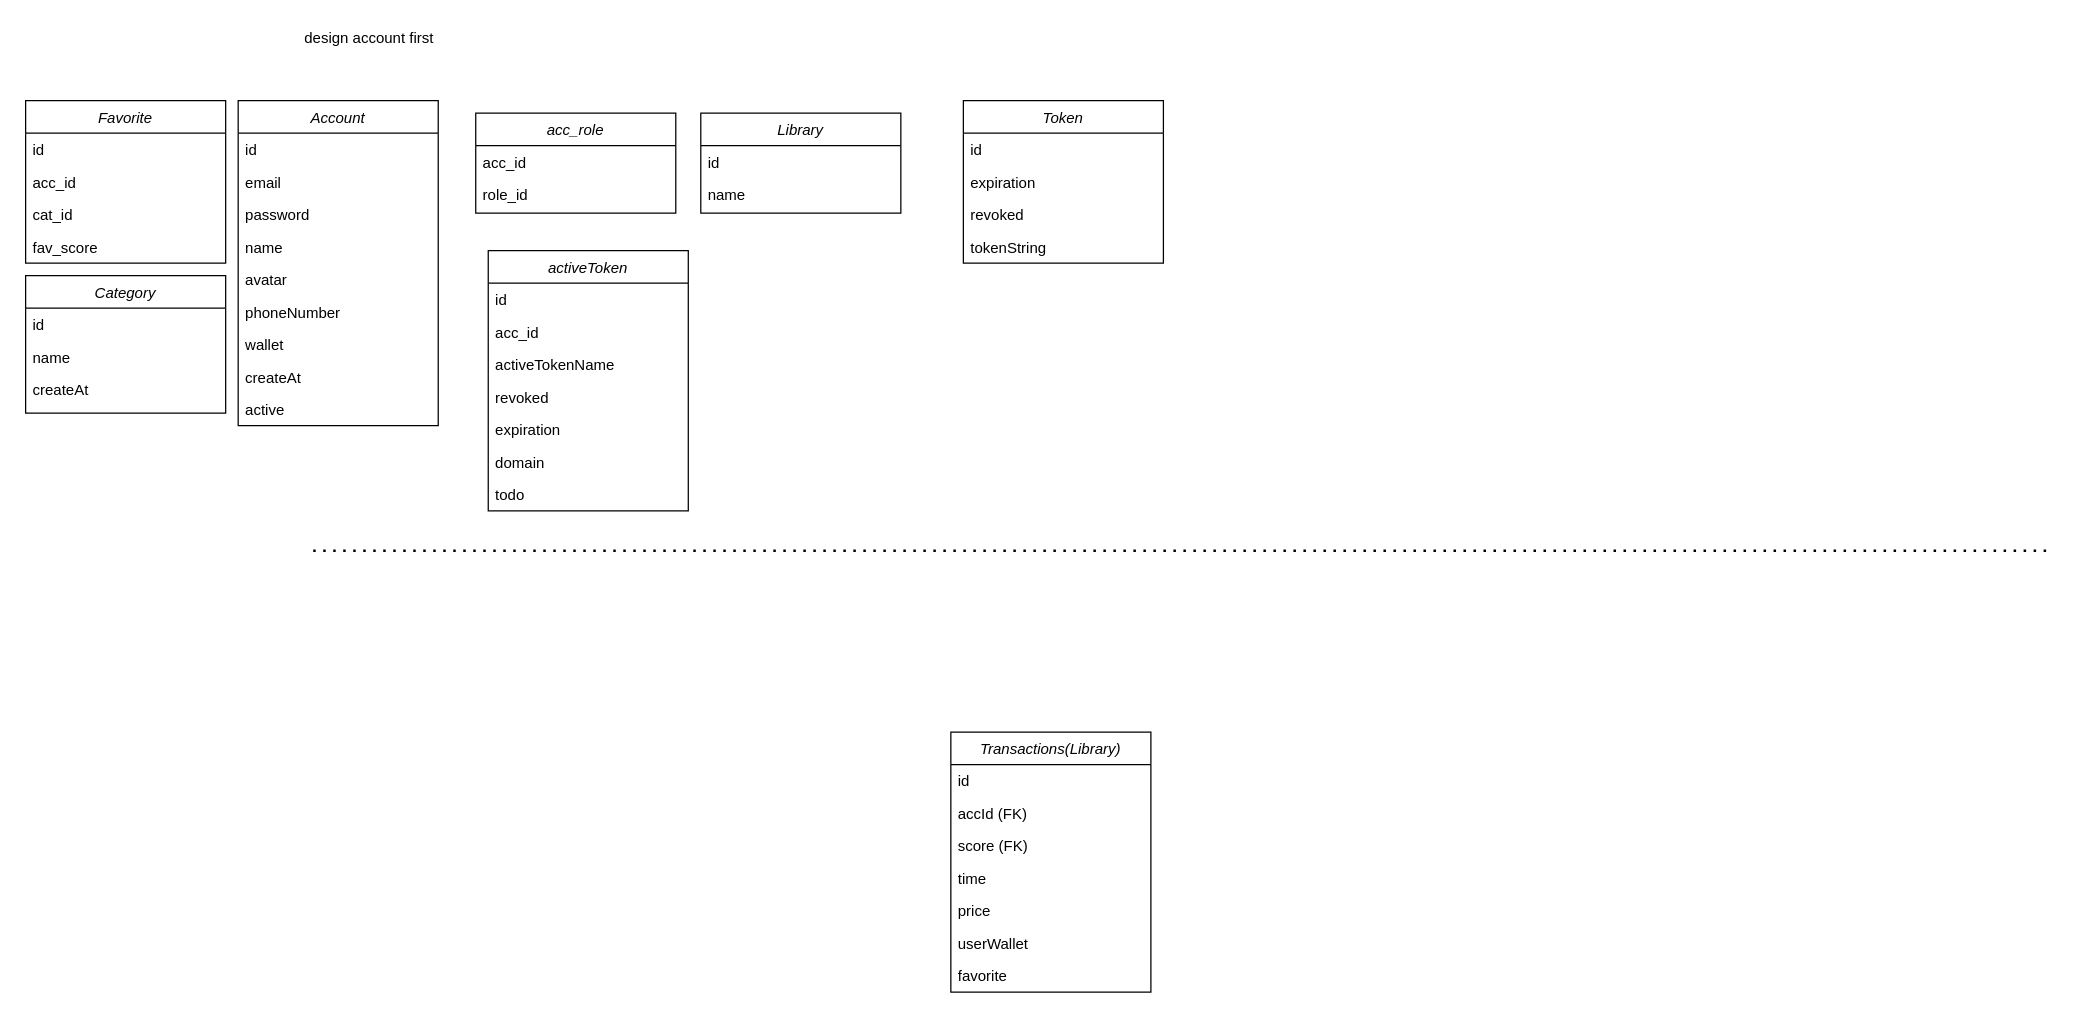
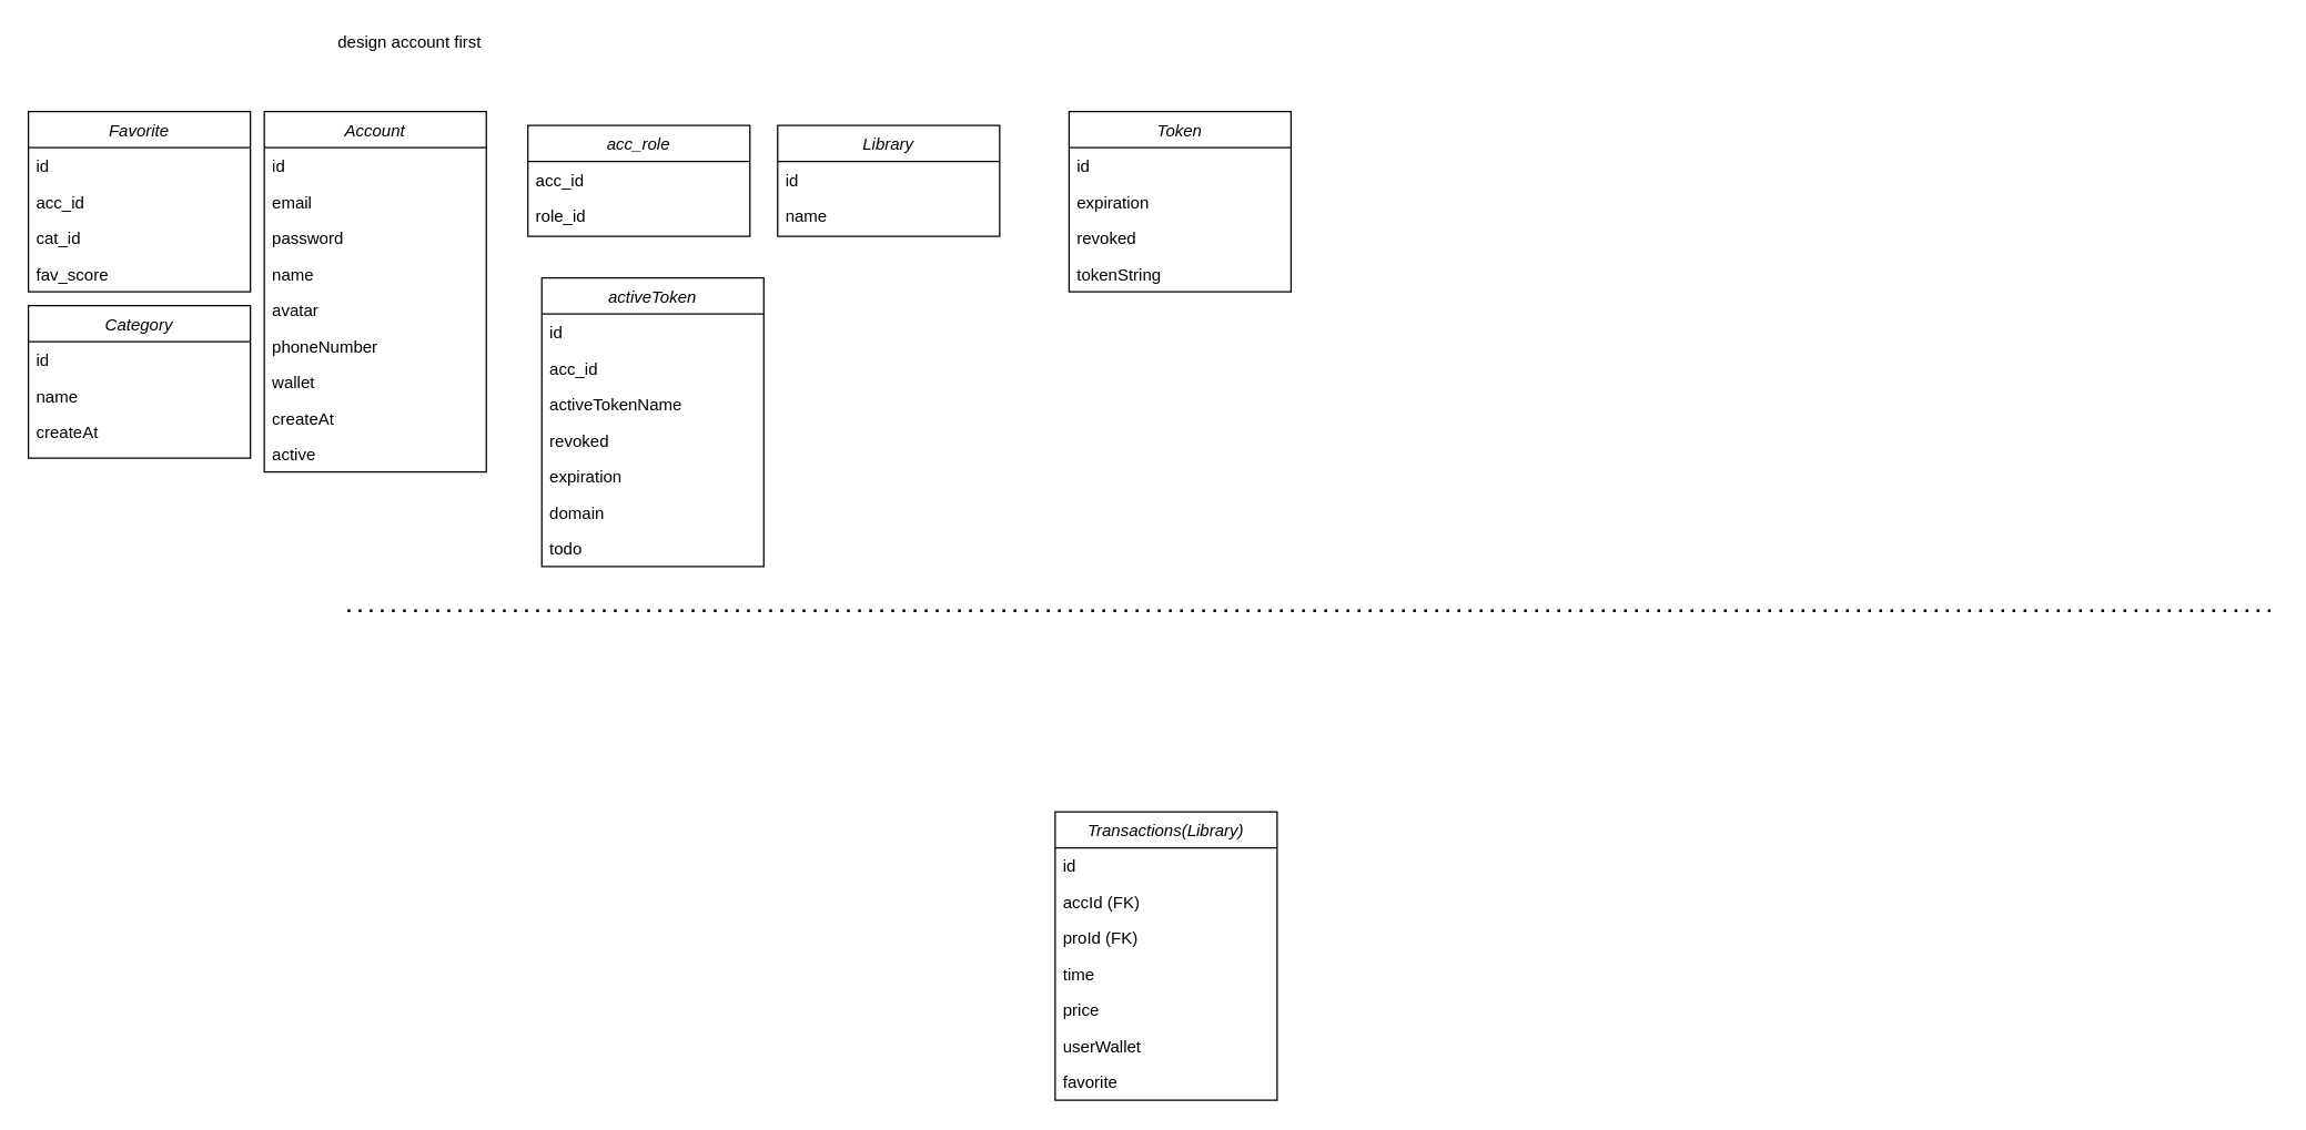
  <mxCell id="0" />
  <mxCell id="1" parent="0" />
  <mxCell id="2" value="Account" style="swimlane;fontStyle=2;align=center;verticalAlign=top;childLayout=stackLayout;horizontal=1;startSize=26;horizontalStack=0;resizeParent=1;resizeLast=0;collapsible=1;marginBottom=0;rounded=0;shadow=0;strokeWidth=1;" parent="1" vertex="1"><mxGeometry x="190" y="80" width="160" height="260" as="geometry"><mxRectangle x="230" y="140" width="160" height="26" as="alternateBounds" /></mxGeometry></mxCell>
  <mxCell id="3" value="id" style="text;align=left;verticalAlign=top;spacingLeft=4;spacingRight=4;overflow=hidden;rotatable=0;points=[[0,0.5],[1,0.5]];portConstraint=eastwest;" parent="2" vertex="1"><mxGeometry y="26" width="160" height="26" as="geometry" /></mxCell>
  <mxCell id="4" value="email" style="text;align=left;verticalAlign=top;spacingLeft=4;spacingRight=4;overflow=hidden;rotatable=0;points=[[0,0.5],[1,0.5]];portConstraint=eastwest;rounded=0;shadow=0;html=0;" parent="2" vertex="1"><mxGeometry y="52" width="160" height="26" as="geometry" /></mxCell>
  <mxCell id="5" value="password" style="text;align=left;verticalAlign=top;spacingLeft=4;spacingRight=4;overflow=hidden;rotatable=0;points=[[0,0.5],[1,0.5]];portConstraint=eastwest;rounded=0;shadow=0;html=0;" parent="2" vertex="1"><mxGeometry y="78" width="160" height="26" as="geometry" /></mxCell>
  <mxCell id="6" value="name" style="text;align=left;verticalAlign=top;spacingLeft=4;spacingRight=4;overflow=hidden;rotatable=0;points=[[0,0.5],[1,0.5]];portConstraint=eastwest;" parent="2" vertex="1"><mxGeometry y="104" width="160" height="26" as="geometry" /></mxCell>
  <mxCell id="7" value="avatar" style="text;align=left;verticalAlign=top;spacingLeft=4;spacingRight=4;overflow=hidden;rotatable=0;points=[[0,0.5],[1,0.5]];portConstraint=eastwest;" parent="2" vertex="1"><mxGeometry y="130" width="160" height="26" as="geometry" /></mxCell>
  <mxCell id="8" value="phoneNumber" style="text;align=left;verticalAlign=top;spacingLeft=4;spacingRight=4;overflow=hidden;rotatable=0;points=[[0,0.5],[1,0.5]];portConstraint=eastwest;" parent="2" vertex="1"><mxGeometry y="156" width="160" height="26" as="geometry" /></mxCell>
  <mxCell id="9" value="wallet" style="text;align=left;verticalAlign=top;spacingLeft=4;spacingRight=4;overflow=hidden;rotatable=0;points=[[0,0.5],[1,0.5]];portConstraint=eastwest;" parent="2" vertex="1"><mxGeometry y="182" width="160" height="26" as="geometry" /></mxCell>
  <mxCell id="10" value="createAt" style="text;align=left;verticalAlign=top;spacingLeft=4;spacingRight=4;overflow=hidden;rotatable=0;points=[[0,0.5],[1,0.5]];portConstraint=eastwest;" parent="2" vertex="1"><mxGeometry y="208" width="160" height="26" as="geometry" /></mxCell>
  <mxCell id="11" value="active" style="text;align=left;verticalAlign=top;spacingLeft=4;spacingRight=4;overflow=hidden;rotatable=0;points=[[0,0.5],[1,0.5]];portConstraint=eastwest;" parent="2" vertex="1"><mxGeometry y="234" width="160" height="26" as="geometry" /></mxCell>
  <mxCell id="12" value="Transactions(Library)" style="swimlane;fontStyle=2;align=center;verticalAlign=top;childLayout=stackLayout;horizontal=1;startSize=26;horizontalStack=0;resizeParent=1;resizeLast=0;collapsible=1;marginBottom=0;rounded=0;shadow=0;strokeWidth=1;" parent="1" vertex="1"><mxGeometry x="760" y="585" width="160" height="208" as="geometry"><mxRectangle x="230" y="140" width="160" height="26" as="alternateBounds" /></mxGeometry></mxCell>
  <mxCell id="13" value="id" style="text;align=left;verticalAlign=top;spacingLeft=4;spacingRight=4;overflow=hidden;rotatable=0;points=[[0,0.5],[1,0.5]];portConstraint=eastwest;" parent="12" vertex="1"><mxGeometry y="26" width="160" height="26" as="geometry" /></mxCell>
  <mxCell id="14" value="accId (FK)" style="text;align=left;verticalAlign=top;spacingLeft=4;spacingRight=4;overflow=hidden;rotatable=0;points=[[0,0.5],[1,0.5]];portConstraint=eastwest;rounded=0;shadow=0;html=0;" parent="12" vertex="1"><mxGeometry y="52" width="160" height="26" as="geometry" /></mxCell>
- <mxCell id="15" value="score (FK)" style="text;align=left;verticalAlign=top;spacingLeft=4;spacingRight=4;overflow=hidden;rotatable=0;points=[[0,0.5],[1,0.5]];portConstraint=eastwest;rounded=0;shadow=0;html=0;" parent="12" vertex="1"><mxGeometry y="78" width="160" height="26" as="geometry" /></mxCell>
+ <mxCell id="15" value="proId (FK)" style="text;align=left;verticalAlign=top;spacingLeft=4;spacingRight=4;overflow=hidden;rotatable=0;points=[[0,0.5],[1,0.5]];portConstraint=eastwest;rounded=0;shadow=0;html=0;" parent="12" vertex="1"><mxGeometry y="78" width="160" height="26" as="geometry" /></mxCell>
  <mxCell id="16" value="time" style="text;align=left;verticalAlign=top;spacingLeft=4;spacingRight=4;overflow=hidden;rotatable=0;points=[[0,0.5],[1,0.5]];portConstraint=eastwest;" parent="12" vertex="1"><mxGeometry y="104" width="160" height="26" as="geometry" /></mxCell>
  <mxCell id="17" value="price" style="text;align=left;verticalAlign=top;spacingLeft=4;spacingRight=4;overflow=hidden;rotatable=0;points=[[0,0.5],[1,0.5]];portConstraint=eastwest;" parent="12" vertex="1"><mxGeometry y="130" width="160" height="26" as="geometry" /></mxCell>
  <mxCell id="18" value="userWallet" style="text;align=left;verticalAlign=top;spacingLeft=4;spacingRight=4;overflow=hidden;rotatable=0;points=[[0,0.5],[1,0.5]];portConstraint=eastwest;" parent="12" vertex="1"><mxGeometry y="156" width="160" height="26" as="geometry" /></mxCell>
  <mxCell id="19" value="favorite" style="text;align=left;verticalAlign=top;spacingLeft=4;spacingRight=4;overflow=hidden;rotatable=0;points=[[0,0.5],[1,0.5]];portConstraint=eastwest;" parent="12" vertex="1"><mxGeometry y="182" width="160" height="26" as="geometry" /></mxCell>
  <mxCell id="20" value="" style="endArrow=none;dashed=1;html=1;dashPattern=1 3;strokeWidth=2;" parent="1" edge="1"><mxGeometry width="50" height="50" relative="1" as="geometry"><mxPoint x="250" y="440" as="sourcePoint" /><mxPoint x="1640" y="440" as="targetPoint" /></mxGeometry></mxCell>
  <mxCell id="21" value="design account first" style="text;html=1;strokeColor=none;fillColor=none;align=center;verticalAlign=middle;whiteSpace=wrap;rounded=0;" parent="1" vertex="1"><mxGeometry x="225" y="20" width="140" height="20" as="geometry" /></mxCell>
  <mxCell id="22" value="Library" style="swimlane;fontStyle=2;align=center;verticalAlign=top;childLayout=stackLayout;horizontal=1;startSize=26;horizontalStack=0;resizeParent=1;resizeLast=0;collapsible=1;marginBottom=0;rounded=0;shadow=0;strokeWidth=1;" parent="1" vertex="1"><mxGeometry x="560" y="90" width="160" height="80" as="geometry"><mxRectangle x="230" y="140" width="160" height="26" as="alternateBounds" /></mxGeometry></mxCell>
  <mxCell id="23" value="id" style="text;align=left;verticalAlign=top;spacingLeft=4;spacingRight=4;overflow=hidden;rotatable=0;points=[[0,0.5],[1,0.5]];portConstraint=eastwest;" parent="22" vertex="1"><mxGeometry y="26" width="160" height="26" as="geometry" /></mxCell>
  <mxCell id="24" value="name" style="text;align=left;verticalAlign=top;spacingLeft=4;spacingRight=4;overflow=hidden;rotatable=0;points=[[0,0.5],[1,0.5]];portConstraint=eastwest;rounded=0;shadow=0;html=0;" parent="22" vertex="1"><mxGeometry y="52" width="160" height="26" as="geometry" /></mxCell>
  <mxCell id="25" value="Token" style="swimlane;fontStyle=2;align=center;verticalAlign=top;childLayout=stackLayout;horizontal=1;startSize=26;horizontalStack=0;resizeParent=1;resizeLast=0;collapsible=1;marginBottom=0;rounded=0;shadow=0;strokeWidth=1;" parent="1" vertex="1"><mxGeometry x="770" y="80" width="160" height="130" as="geometry"><mxRectangle x="230" y="140" width="160" height="26" as="alternateBounds" /></mxGeometry></mxCell>
  <mxCell id="26" value="id" style="text;align=left;verticalAlign=top;spacingLeft=4;spacingRight=4;overflow=hidden;rotatable=0;points=[[0,0.5],[1,0.5]];portConstraint=eastwest;" parent="25" vertex="1"><mxGeometry y="26" width="160" height="26" as="geometry" /></mxCell>
  <mxCell id="27" value="expiration" style="text;align=left;verticalAlign=top;spacingLeft=4;spacingRight=4;overflow=hidden;rotatable=0;points=[[0,0.5],[1,0.5]];portConstraint=eastwest;rounded=0;shadow=0;html=0;" parent="25" vertex="1"><mxGeometry y="52" width="160" height="26" as="geometry" /></mxCell>
  <mxCell id="28" value="revoked" style="text;align=left;verticalAlign=top;spacingLeft=4;spacingRight=4;overflow=hidden;rotatable=0;points=[[0,0.5],[1,0.5]];portConstraint=eastwest;rounded=0;shadow=0;html=0;" parent="25" vertex="1"><mxGeometry y="78" width="160" height="26" as="geometry" /></mxCell>
  <mxCell id="29" value="tokenString" style="text;align=left;verticalAlign=top;spacingLeft=4;spacingRight=4;overflow=hidden;rotatable=0;points=[[0,0.5],[1,0.5]];portConstraint=eastwest;rounded=0;shadow=0;html=0;" parent="25" vertex="1"><mxGeometry y="104" width="160" height="26" as="geometry" /></mxCell>
  <mxCell id="30" value="acc_role" style="swimlane;fontStyle=2;align=center;verticalAlign=top;childLayout=stackLayout;horizontal=1;startSize=26;horizontalStack=0;resizeParent=1;resizeLast=0;collapsible=1;marginBottom=0;rounded=0;shadow=0;strokeWidth=1;" parent="1" vertex="1"><mxGeometry x="380" y="90" width="160" height="80" as="geometry"><mxRectangle x="230" y="140" width="160" height="26" as="alternateBounds" /></mxGeometry></mxCell>
  <mxCell id="31" value="acc_id" style="text;align=left;verticalAlign=top;spacingLeft=4;spacingRight=4;overflow=hidden;rotatable=0;points=[[0,0.5],[1,0.5]];portConstraint=eastwest;" parent="30" vertex="1"><mxGeometry y="26" width="160" height="26" as="geometry" /></mxCell>
  <mxCell id="32" value="role_id" style="text;align=left;verticalAlign=top;spacingLeft=4;spacingRight=4;overflow=hidden;rotatable=0;points=[[0,0.5],[1,0.5]];portConstraint=eastwest;rounded=0;shadow=0;html=0;" parent="30" vertex="1"><mxGeometry y="52" width="160" height="26" as="geometry" /></mxCell>
  <mxCell id="33" value="activeToken" style="swimlane;fontStyle=2;align=center;verticalAlign=top;childLayout=stackLayout;horizontal=1;startSize=26;horizontalStack=0;resizeParent=1;resizeLast=0;collapsible=1;marginBottom=0;rounded=0;shadow=0;strokeWidth=1;" parent="1" vertex="1"><mxGeometry x="390" y="200" width="160" height="208" as="geometry"><mxRectangle x="230" y="140" width="160" height="26" as="alternateBounds" /></mxGeometry></mxCell>
  <mxCell id="34" value="id" style="text;align=left;verticalAlign=top;spacingLeft=4;spacingRight=4;overflow=hidden;rotatable=0;points=[[0,0.5],[1,0.5]];portConstraint=eastwest;" parent="33" vertex="1"><mxGeometry y="26" width="160" height="26" as="geometry" /></mxCell>
  <mxCell id="35" value="acc_id" style="text;align=left;verticalAlign=top;spacingLeft=4;spacingRight=4;overflow=hidden;rotatable=0;points=[[0,0.5],[1,0.5]];portConstraint=eastwest;rounded=0;shadow=0;html=0;" parent="33" vertex="1"><mxGeometry y="52" width="160" height="26" as="geometry" /></mxCell>
  <mxCell id="36" value="activeTokenName" style="text;align=left;verticalAlign=top;spacingLeft=4;spacingRight=4;overflow=hidden;rotatable=0;points=[[0,0.5],[1,0.5]];portConstraint=eastwest;rounded=0;shadow=0;html=0;" parent="33" vertex="1"><mxGeometry y="78" width="160" height="26" as="geometry" /></mxCell>
  <mxCell id="37" value="revoked" style="text;align=left;verticalAlign=top;spacingLeft=4;spacingRight=4;overflow=hidden;rotatable=0;points=[[0,0.5],[1,0.5]];portConstraint=eastwest;rounded=0;shadow=0;html=0;" parent="33" vertex="1"><mxGeometry y="104" width="160" height="26" as="geometry" /></mxCell>
  <mxCell id="38" value="expiration" style="text;align=left;verticalAlign=top;spacingLeft=4;spacingRight=4;overflow=hidden;rotatable=0;points=[[0,0.5],[1,0.5]];portConstraint=eastwest;rounded=0;shadow=0;html=0;" parent="33" vertex="1"><mxGeometry y="130" width="160" height="26" as="geometry" /></mxCell>
  <mxCell id="39" value="domain" style="text;align=left;verticalAlign=top;spacingLeft=4;spacingRight=4;overflow=hidden;rotatable=0;points=[[0,0.5],[1,0.5]];portConstraint=eastwest;rounded=0;shadow=0;html=0;" parent="33" vertex="1"><mxGeometry y="156" width="160" height="26" as="geometry" /></mxCell>
  <mxCell id="40" value="todo" style="text;align=left;verticalAlign=top;spacingLeft=4;spacingRight=4;overflow=hidden;rotatable=0;points=[[0,0.5],[1,0.5]];portConstraint=eastwest;rounded=0;shadow=0;html=0;" parent="33" vertex="1"><mxGeometry y="182" width="160" height="26" as="geometry" /></mxCell>
  <mxCell id="41" value="Favorite" style="swimlane;fontStyle=2;align=center;verticalAlign=top;childLayout=stackLayout;horizontal=1;startSize=26;horizontalStack=0;resizeParent=1;resizeLast=0;collapsible=1;marginBottom=0;rounded=0;shadow=0;strokeWidth=1;" vertex="1" parent="1"><mxGeometry x="20" y="80" width="160" height="130" as="geometry"><mxRectangle x="230" y="140" width="160" height="26" as="alternateBounds" /></mxGeometry></mxCell>
  <mxCell id="42" value="id" style="text;align=left;verticalAlign=top;spacingLeft=4;spacingRight=4;overflow=hidden;rotatable=0;points=[[0,0.5],[1,0.5]];portConstraint=eastwest;" vertex="1" parent="41"><mxGeometry y="26" width="160" height="26" as="geometry" /></mxCell>
  <mxCell id="43" value="acc_id" style="text;align=left;verticalAlign=top;spacingLeft=4;spacingRight=4;overflow=hidden;rotatable=0;points=[[0,0.5],[1,0.5]];portConstraint=eastwest;rounded=0;shadow=0;html=0;" vertex="1" parent="41"><mxGeometry y="52" width="160" height="26" as="geometry" /></mxCell>
  <mxCell id="44" value="cat_id" style="text;align=left;verticalAlign=top;spacingLeft=4;spacingRight=4;overflow=hidden;rotatable=0;points=[[0,0.5],[1,0.5]];portConstraint=eastwest;rounded=0;shadow=0;html=0;" vertex="1" parent="41"><mxGeometry y="78" width="160" height="26" as="geometry" /></mxCell>
  <mxCell id="45" value="fav_score" style="text;align=left;verticalAlign=top;spacingLeft=4;spacingRight=4;overflow=hidden;rotatable=0;points=[[0,0.5],[1,0.5]];portConstraint=eastwest;rounded=0;shadow=0;html=0;" vertex="1" parent="41"><mxGeometry y="104" width="160" height="26" as="geometry" /></mxCell>
  <mxCell id="46" value="Category" style="swimlane;fontStyle=2;align=center;verticalAlign=top;childLayout=stackLayout;horizontal=1;startSize=26;horizontalStack=0;resizeParent=1;resizeLast=0;collapsible=1;marginBottom=0;rounded=0;shadow=0;strokeWidth=1;" vertex="1" parent="1"><mxGeometry x="20" y="220" width="160" height="110" as="geometry"><mxRectangle x="230" y="140" width="160" height="26" as="alternateBounds" /></mxGeometry></mxCell>
  <mxCell id="47" value="id" style="text;align=left;verticalAlign=top;spacingLeft=4;spacingRight=4;overflow=hidden;rotatable=0;points=[[0,0.5],[1,0.5]];portConstraint=eastwest;" vertex="1" parent="46"><mxGeometry y="26" width="160" height="26" as="geometry" /></mxCell>
  <mxCell id="48" value="name" style="text;align=left;verticalAlign=top;spacingLeft=4;spacingRight=4;overflow=hidden;rotatable=0;points=[[0,0.5],[1,0.5]];portConstraint=eastwest;rounded=0;shadow=0;html=0;" vertex="1" parent="46"><mxGeometry y="52" width="160" height="26" as="geometry" /></mxCell>
  <mxCell id="49" value="createAt" style="text;align=left;verticalAlign=top;spacingLeft=4;spacingRight=4;overflow=hidden;rotatable=0;points=[[0,0.5],[1,0.5]];portConstraint=eastwest;rounded=0;shadow=0;html=0;" vertex="1" parent="46"><mxGeometry y="78" width="160" height="26" as="geometry" /></mxCell>
